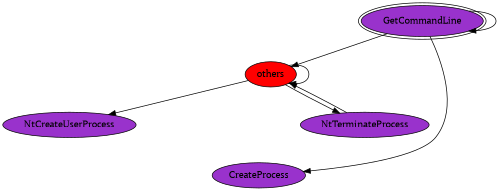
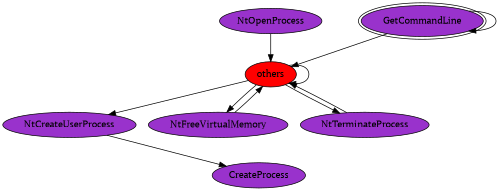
  digraph {
    fontname="PT Serif"
    node [fillcolor=darkorchid fontname="PT Serif" style=filled]
    edge [fontname="PT Serif"]
    n1 [label=GetCommandLine peripheries=2]
    n2 [fillcolor=red label=others]
    n3 [label=NtCreateUserProcess]
+   n4 [label=NtFreeVirtualMemory]
    n5 [label=NtTerminateProcess]
    n6 [label=CreateProcess]
+   n7 [label=NtOpenProcess]
    n1 -> n1
    n1 -> n2
    n2 -> n2
    n2 -> n3
+   n2 -> n4
    n2 -> n5
-   n1 -> n6
+   n3 -> n6
+   n4 -> n2
    n5 -> n2
+   n7 -> n2
  }
